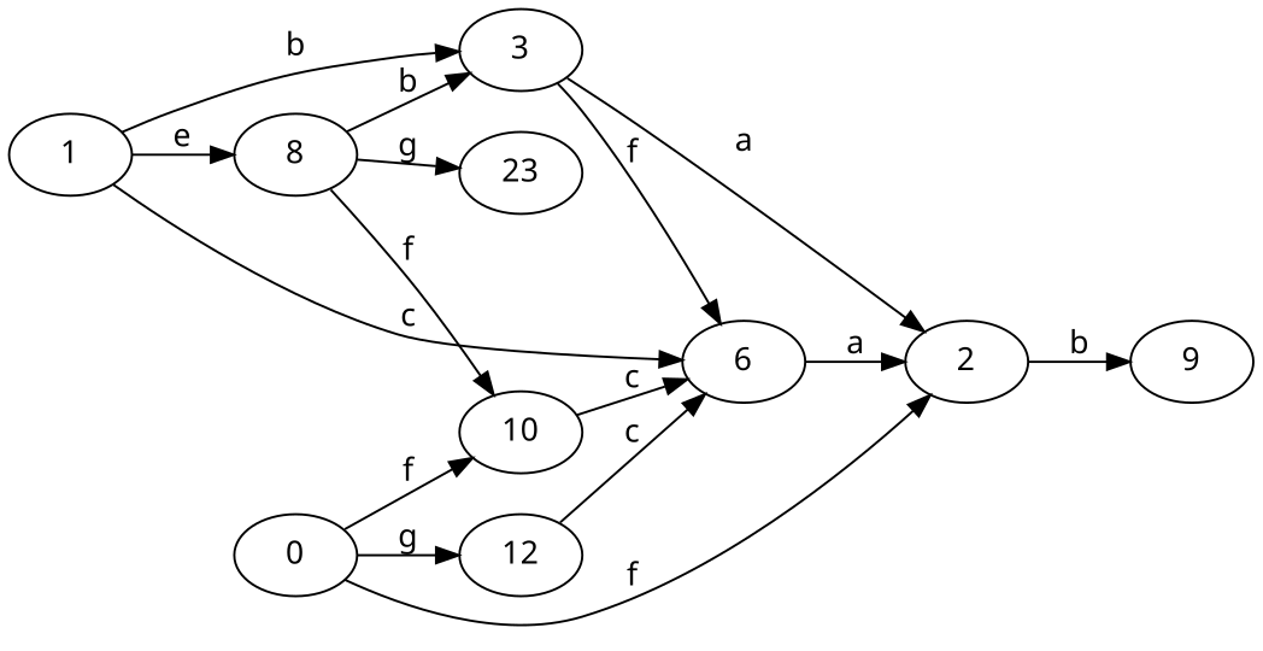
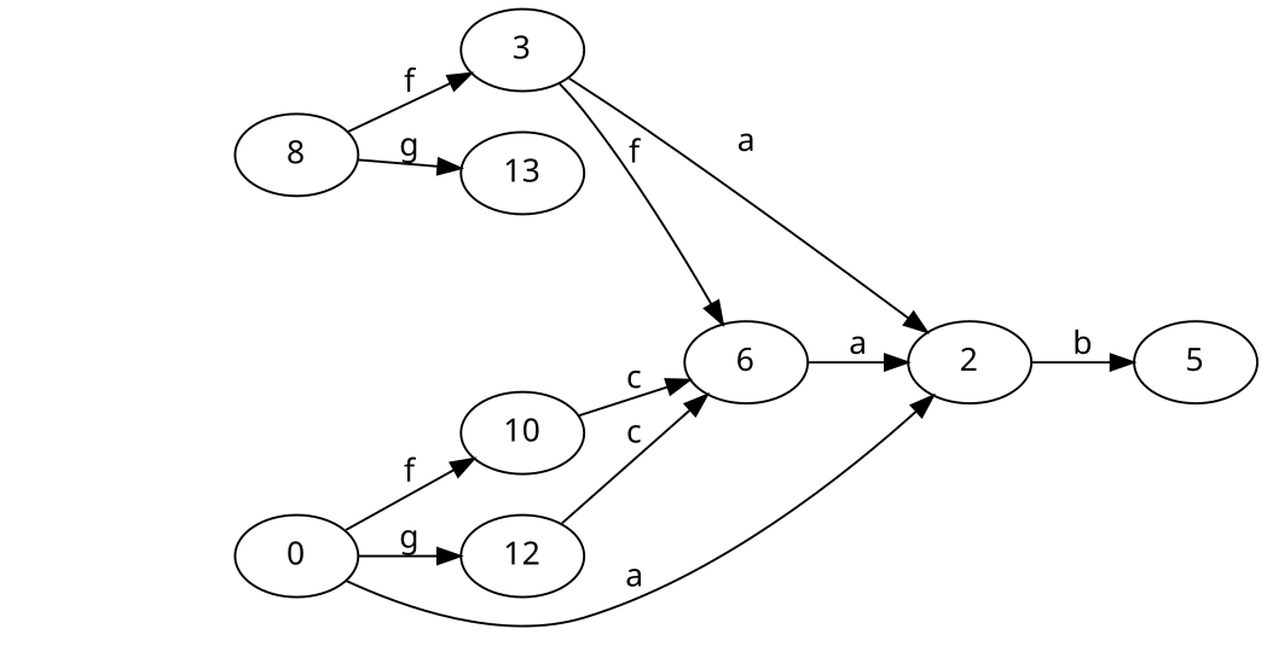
  strict digraph {
    fontname="Noto Sans"
    rankdir=LR
    node [fontname="Noto Sans"]
    edge [fontname="Noto Sans"]
-   1
    3
    6
    8
    2
    10
-   13 [label=23]
-   9
+   13
+   9 [label=5]
    0
    12
-   1 -> 3 [label=b]
-   1 -> 6 [label=c]
-   1 -> 8 [label=e]
    3 -> 6 [label=f]
    3 -> 2 [label=a]
    6 -> 2 [label=a]
-   8 -> 3 [label=b]
-   8 -> 10 [label=f]
+   8 -> 3 [label=f]
    8 -> 13 [label=g]
    2 -> 9 [label=b]
    10 -> 6 [label=c]
-   0 -> 2 [label=f]
+   0 -> 2 [label=a]
    0 -> 10 [label=f]
    0 -> 12 [label=g]
    12 -> 6 [label=c]
  }
